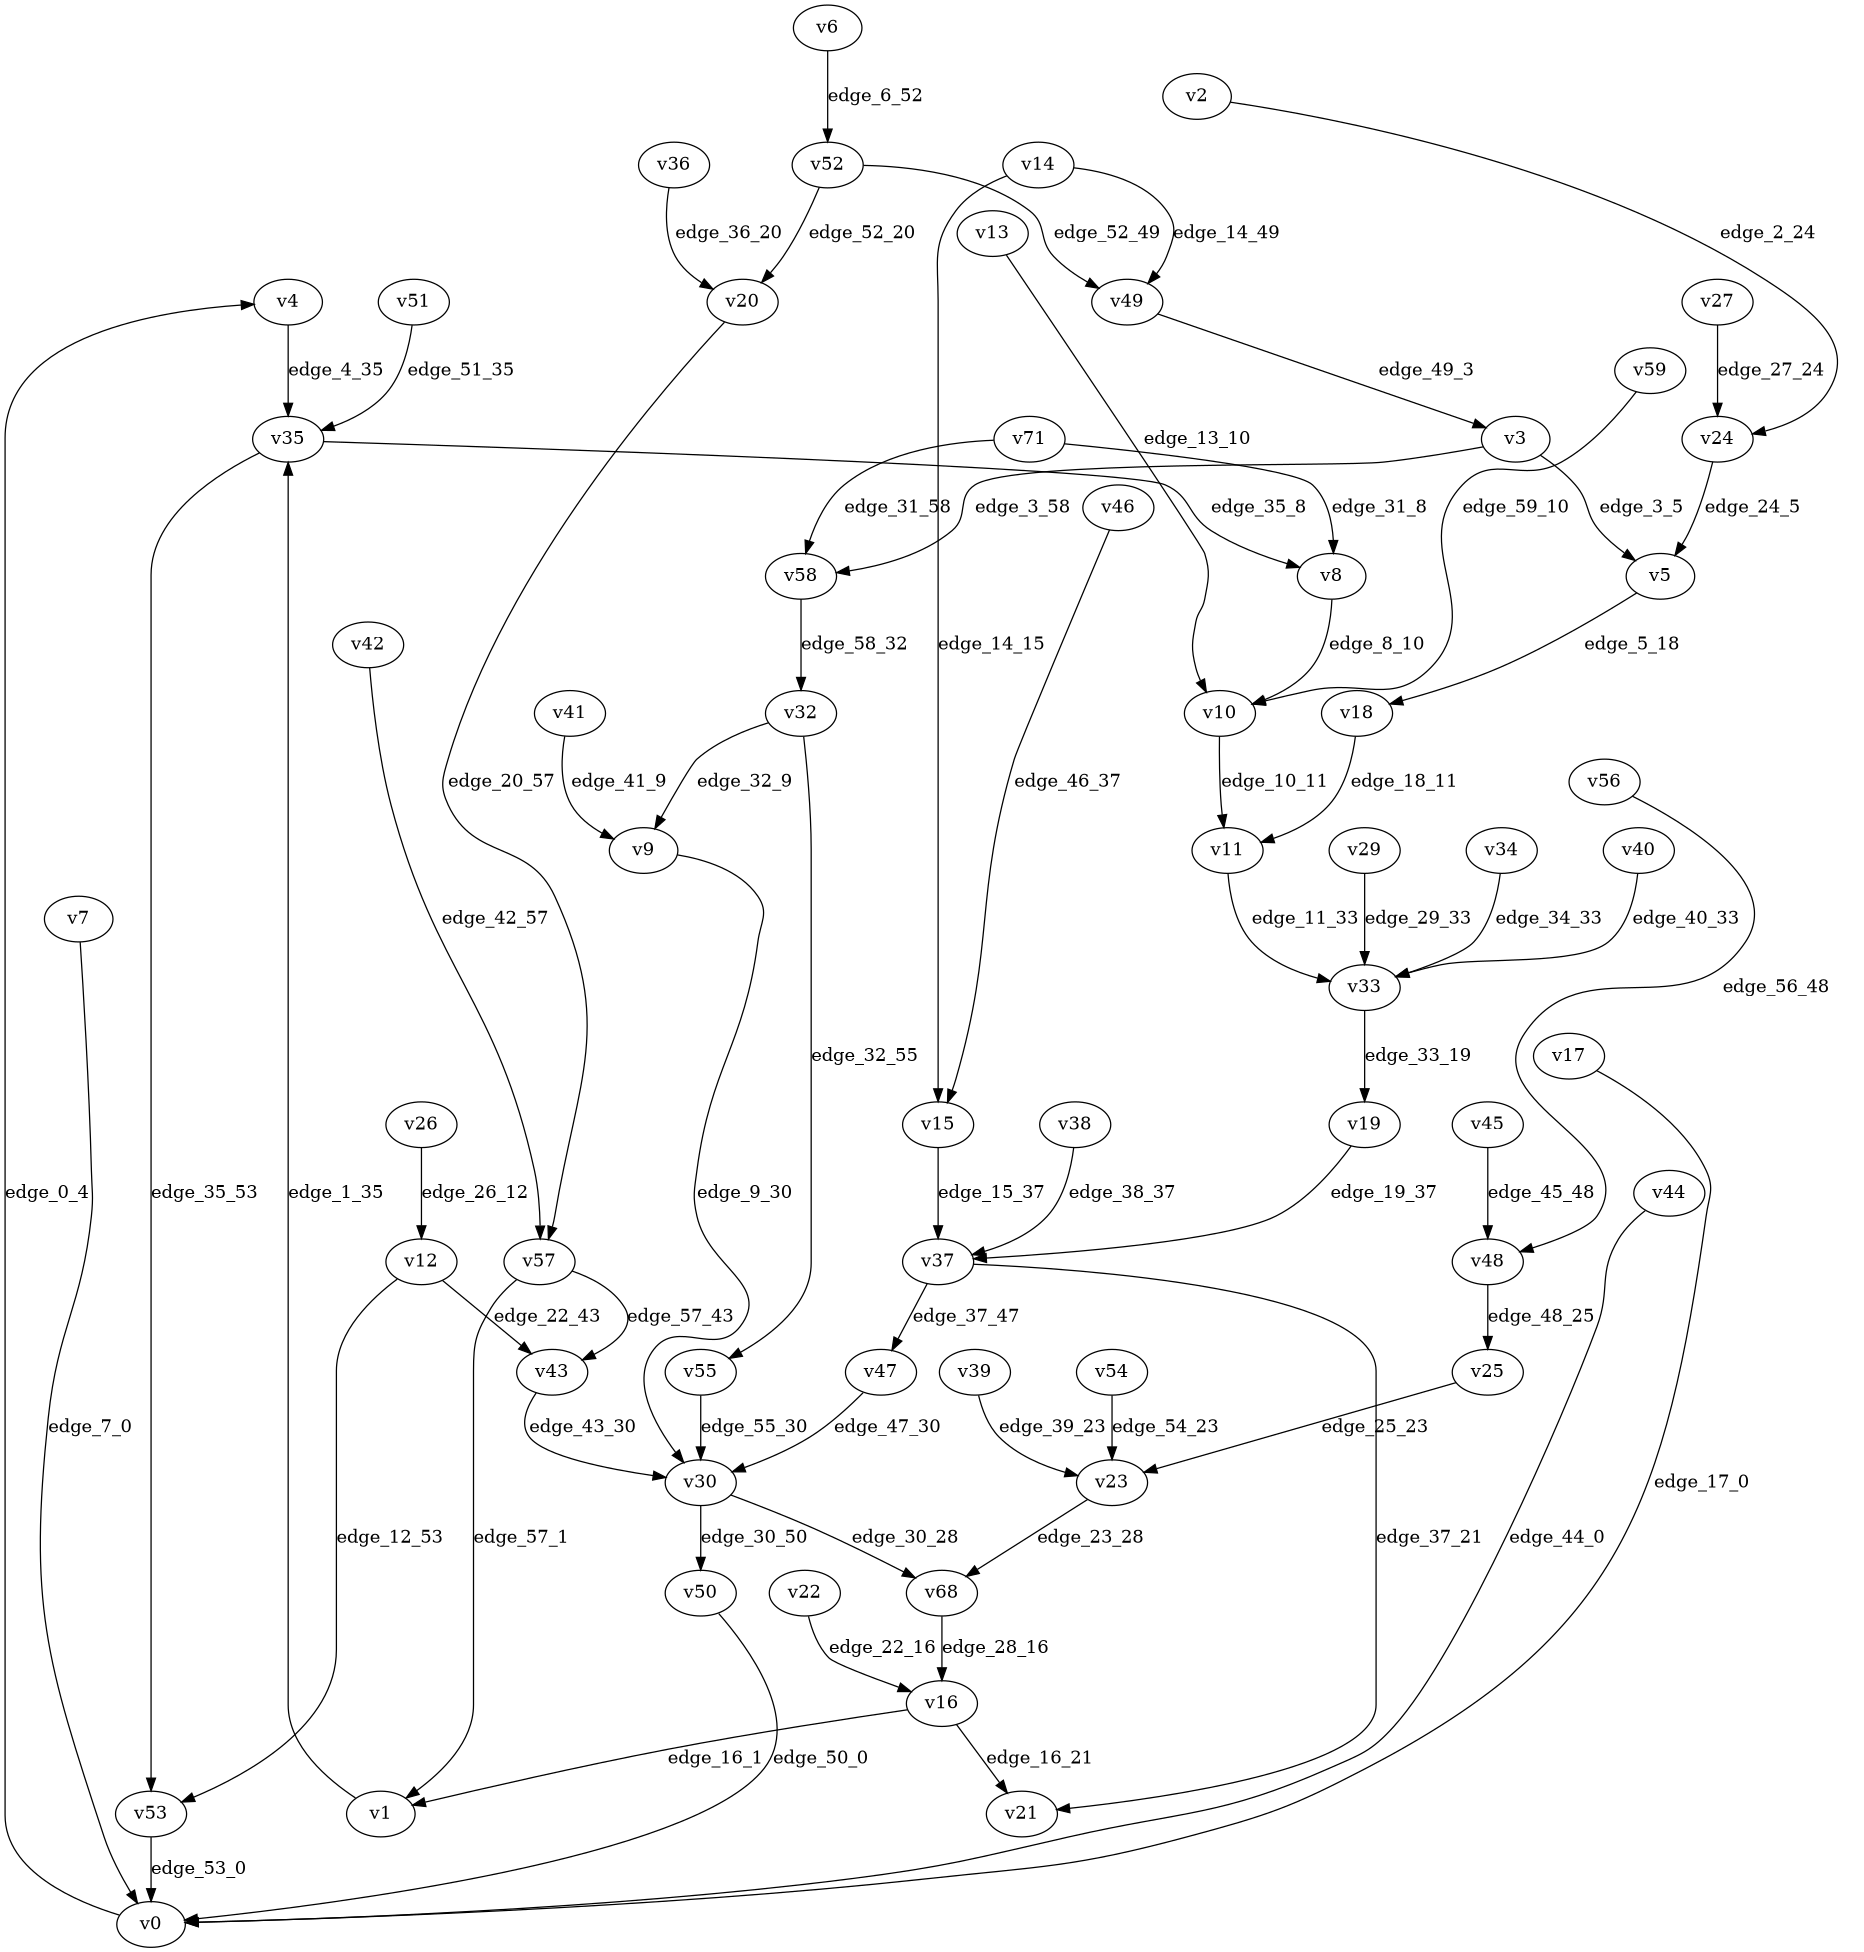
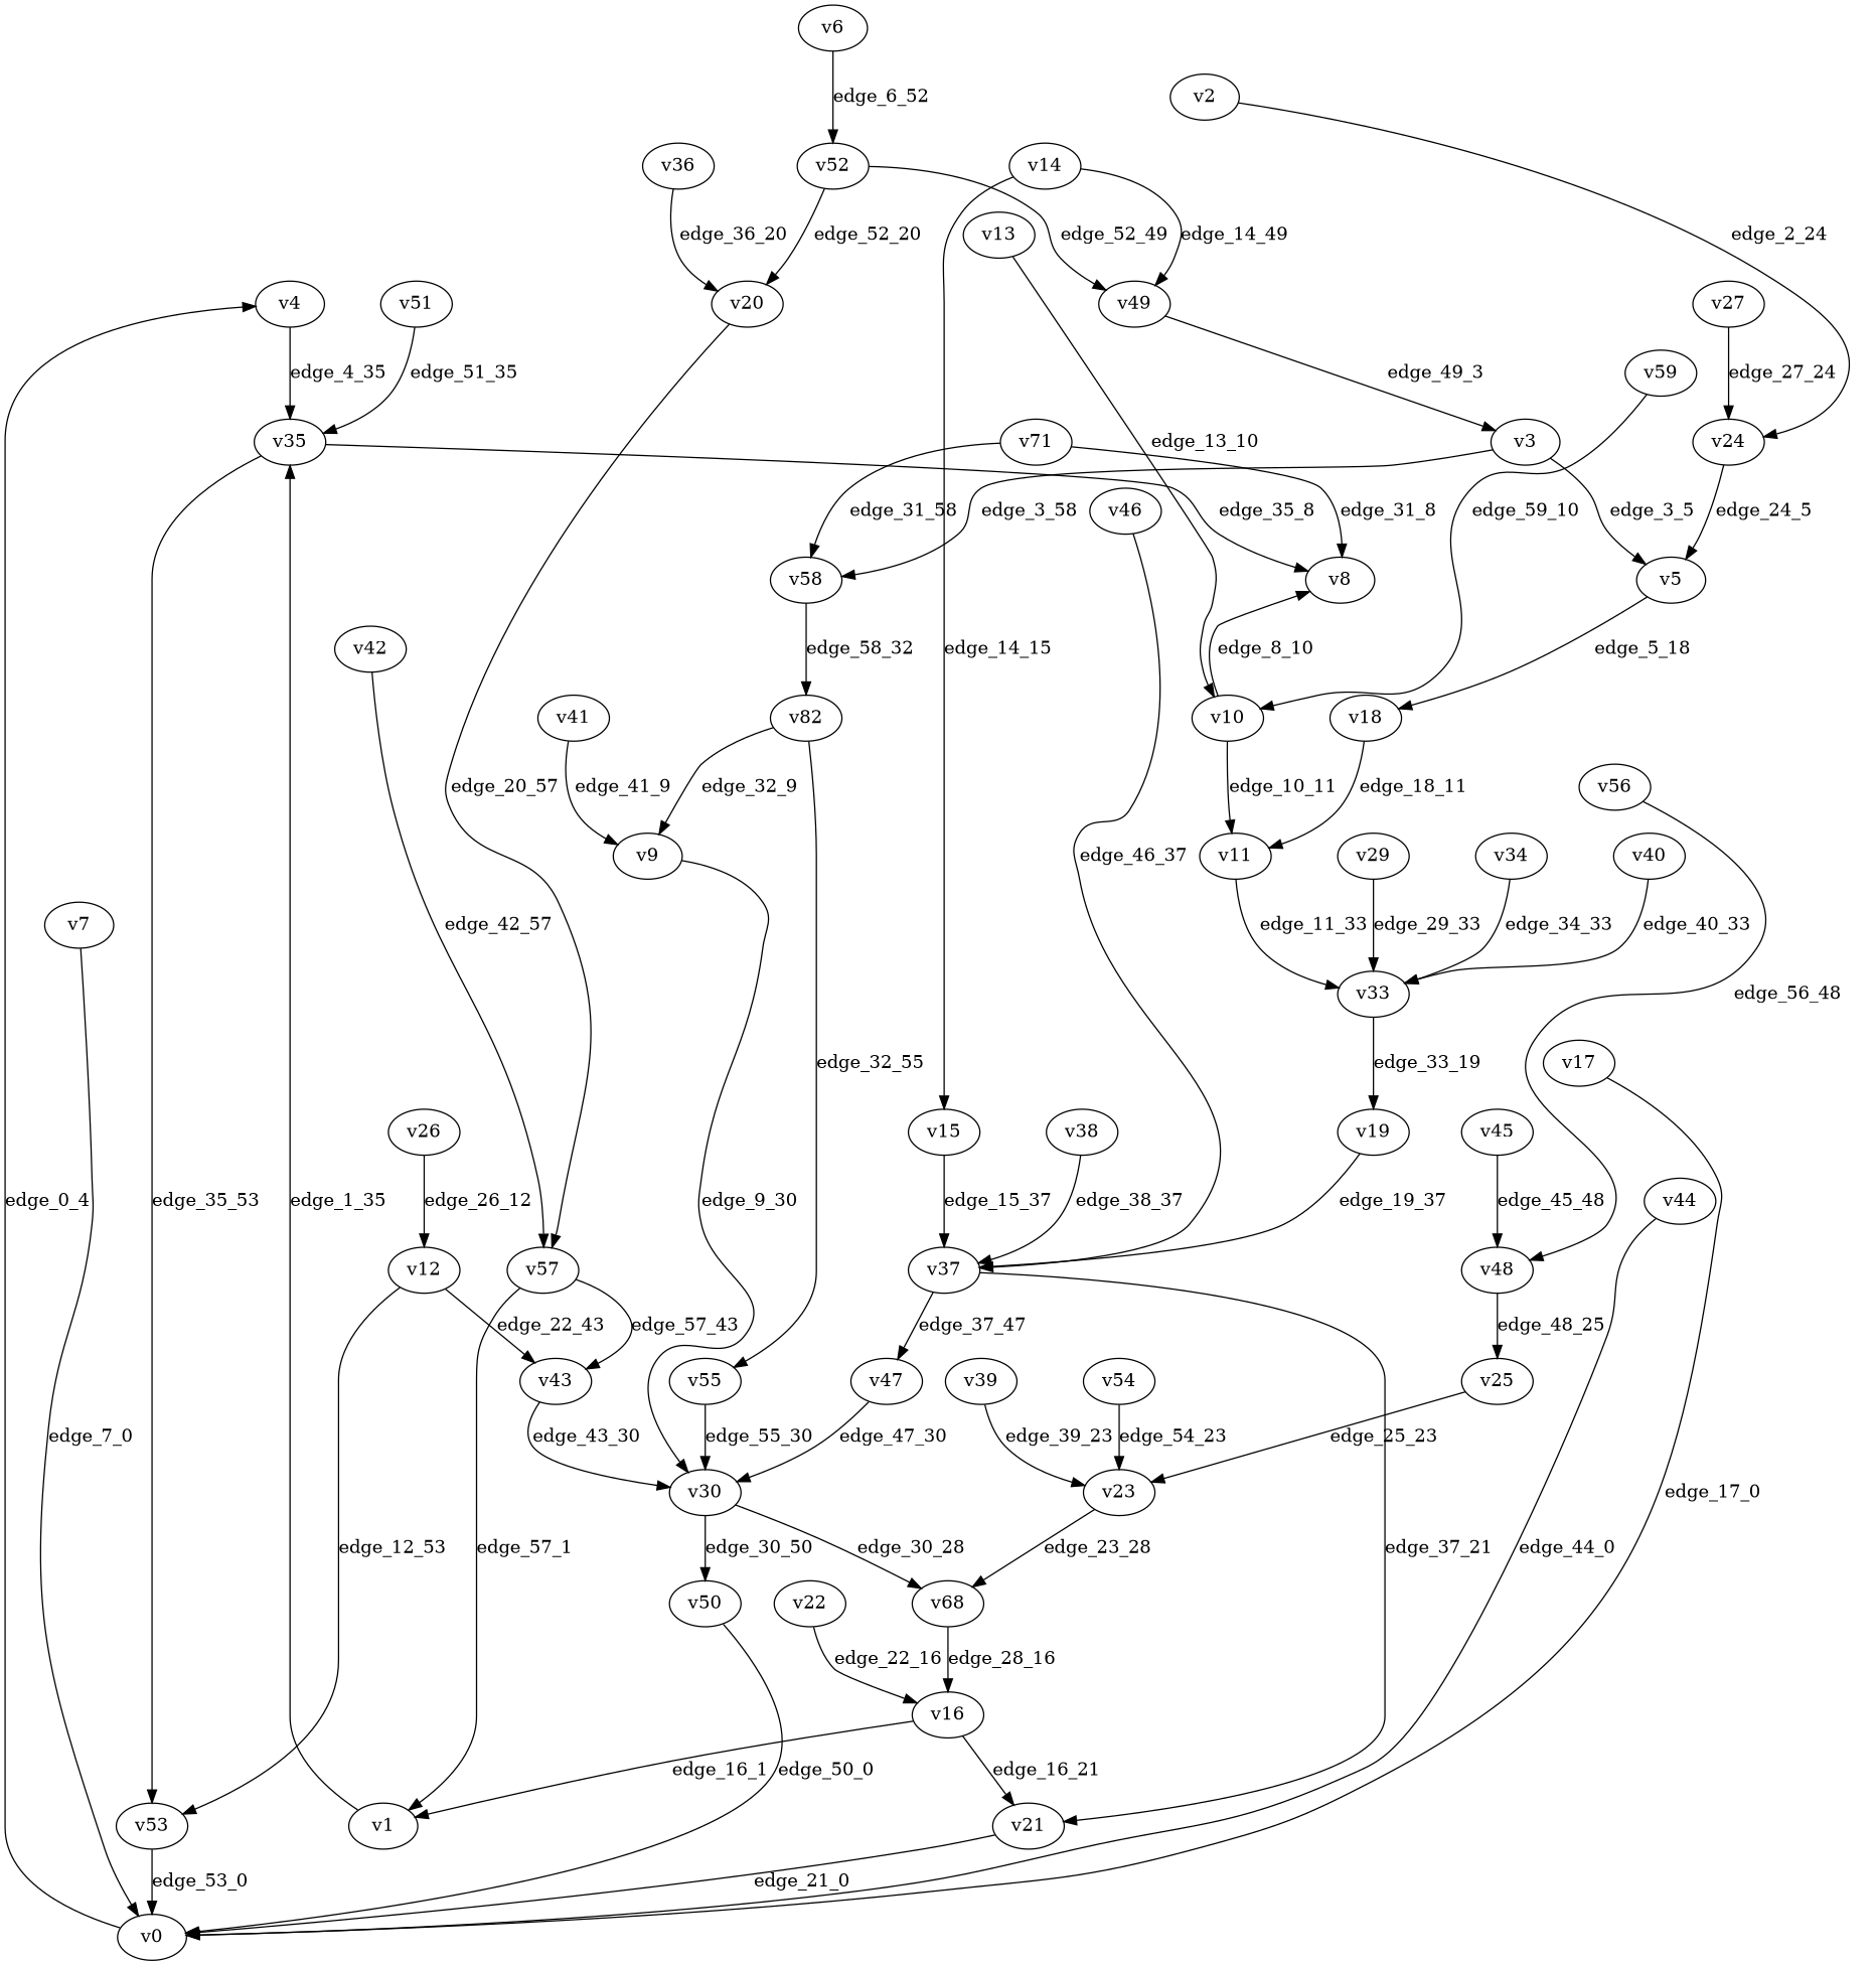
  digraph {
    node [player=0]
    v4
    v0 [player=-1]
    v35 [player=-1]
    v1
    v8 [player=1]
    v53 [player=1]
    v2
    v24 [player=-1]
    v5 [player=1]
    v3 [player=-1]
    v58
    v18 [player=-1]
-   v32 [player=-1]
+   v32 [player=-1 label=v82]
    v11 [player=1]
    v6 [player=1]
    v52 [player=-1]
    v49 [player=1]
    v20 [player=1]
    v7
    v10 [player=-1]
    v9
    v30 [player=-1]
    n23 [label=v68]
    v50 [player=1]
    v33 [player=-1]
    v19 [player=1]
    v43 [player=1]
    v12 [player=-1]
    v13
    v15 [player=1]
    v14 [player=-1]
    v37 [player=-1]
    v21
    v47 [player=1]
    v16 [player=-1]
    v17
    v57 [player=-1]
    v22
    v23 [player=-1]
    v25 [player=1]
    v26
    v27 [player=1]
    v29 [player=1]
    n44 [label=v71 player=-1]
    v55
    v34
    v36 [player=-1]
    v38 [player=1]
    v39 [player=1]
    v40
    v41 [player=-1]
    v42 [player=1]
    v44
    v45 [player=1]
    v48 [player=-1]
    v46
    v51
    v54 [player=1]
    v56
    v59
    v4 -> v35 [discount=0.162795 label=edge_4_35 weight=6.796371]
    v0 -> v4 [label=edge_0_4 probability=1.000000]
    v35 -> v8 [label=edge_35_8 probability=0.692374]
    v35 -> v53 [label=edge_35_53 probability=0.307626]
    v1 -> v35 [discount=0.185636 label=edge_1_35 weight=2.972695]
-   v8 -> v10 [discount=0.654012 label=edge_8_10 weight=8.986546]
+   v10 -> v8 [discount=0.654012 label=edge_8_10 weight=8.986546]
    v53 -> v0 [discount=0.596358 label=edge_53_0 weight=9.407487]
    v2 -> v24 [discount=0.598601 label=edge_2_24 weight=-4.745589]
    v24 -> v5 [label=edge_24_5 probability=1.000000]
    v5 -> v18 [discount=0.246007 label=edge_5_18 weight=-0.269464]
    v3 -> v5 [label=edge_3_5 probability=0.675667]
    v3 -> v58 [label=edge_3_58 probability=0.324333]
    v58 -> v32 [discount=0.796736 label=edge_58_32 weight=9.369719]
    v18 -> v11 [label=edge_18_11 probability=1.000000]
    v32 -> v9 [label=edge_32_9 probability=0.677669]
    v32 -> v55 [label=edge_32_55 probability=0.322331]
    v11 -> v33 [discount=0.734237 label=edge_11_33 weight=5.187256]
    v6 -> v52 [discount=0.351683 label=edge_6_52 weight=1.789117]
    v52 -> v49 [label=edge_52_49 probability=0.401297]
    v52 -> v20 [label=edge_52_20 probability=0.598703]
    v49 -> v3 [discount=0.708784 label=edge_49_3 weight=-1.934812]
    v20 -> v57 [discount=0.875593 label=edge_20_57 weight=-0.883659]
    v7 -> v0 [discount=0.795479 label=edge_7_0 weight=-8.426770]
    v10 -> v11 [label=edge_10_11 probability=1.000000]
    v9 -> v30 [discount=0.346647 label=edge_9_30 weight=-6.676738]
    v30 -> n23 [label=edge_30_28 probability=0.304045]
    v30 -> v50 [label=edge_30_50 probability=0.695955]
    n23 -> v16 [discount=0.160851 label=edge_28_16 weight=8.126919]
    v50 -> v0 [discount=0.446892 label=edge_50_0 weight=-3.317724]
    v33 -> v19 [label=edge_33_19 probability=1.000000]
    v19 -> v37 [discount=0.690054 label=edge_19_37 weight=-5.848645]
    v43 -> v30 [discount=0.545386 label=edge_43_30 weight=-3.583768]
    v12 -> v53 [label=edge_12_53 probability=0.646826]
    v12 -> v43 [label=edge_22_43 probability=0.353174]
    v13 -> v10 [discount=0.426479 label=edge_13_10 weight=-7.863541]
    v15 -> v37 [discount=0.452710 label=edge_15_37 weight=8.786223]
    v14 -> v49 [label=edge_14_49 probability=0.402402]
    v14 -> v15 [label=edge_14_15 probability=0.597598]
    v37 -> v21 [label=edge_37_21 probability=0.490660]
    v37 -> v47 [label=edge_37_47 probability=0.509340]
+   v21 -> v0 [discount=0.102732 label=edge_21_0 weight=-9.165834]
    v47 -> v30 [discount=0.789115 label=edge_47_30 weight=-4.788010]
    v16 -> v1 [label=edge_16_1 probability=0.522094]
    v16 -> v21 [label=edge_16_21 probability=0.477906]
    v17 -> v0 [discount=0.337697 label=edge_17_0 weight=0.959633]
    v57 -> v1 [label=edge_57_1 probability=0.516838]
    v57 -> v43 [label=edge_57_43 probability=0.483162]
    v22 -> v16 [discount=0.103890 label=edge_22_16 weight=2.581362]
    v23 -> n23 [label=edge_23_28 probability=1.000000]
    v25 -> v23 [discount=0.359191 label=edge_25_23 weight=-4.028935]
    v26 -> v12 [discount=0.542452 label=edge_26_12 weight=9.618835]
    v27 -> v24 [discount=0.329131 label=edge_27_24 weight=1.266613]
    v29 -> v33 [discount=0.192843 label=edge_29_33 weight=7.199643]
    n44 -> v8 [label=edge_31_8 probability=0.591988]
    n44 -> v58 [label=edge_31_58 probability=0.408012]
    v55 -> v30 [discount=0.321827 label=edge_55_30 weight=9.377955]
    v34 -> v33 [discount=0.485460 label=edge_34_33 weight=3.304694]
    v36 -> v20 [label=edge_36_20 probability=1.000000]
    v38 -> v37 [discount=0.550175 label=edge_38_37 weight=4.805315]
    v39 -> v23 [discount=0.792956 label=edge_39_23 weight=2.533711]
    v40 -> v33 [discount=0.364754 label=edge_40_33 weight=4.609171]
    v41 -> v9 [label=edge_41_9 probability=1.000000]
    v42 -> v57 [discount=0.786236 label=edge_42_57 weight=-8.449568]
    v44 -> v0 [discount=0.475425 label=edge_44_0 weight=-0.815505]
    v45 -> v48 [discount=0.445487 label=edge_45_48 weight=4.169265]
    v48 -> v25 [label=edge_48_25 probability=1.000000]
-   v46 -> v15 [discount=0.617079 label=edge_46_37 weight=-3.721195]
+   v46 -> v37 [discount=0.617079 label=edge_46_37 weight=-3.721195]
    v51 -> v35 [discount=0.526973 label=edge_51_35 weight=4.097508]
    v54 -> v23 [discount=0.868198 label=edge_54_23 weight=8.439596]
    v56 -> v48 [discount=0.185966 label=edge_56_48 weight=-1.801628]
    v59 -> v10 [discount=0.417255 label=edge_59_10 weight=-0.412125]
  }
